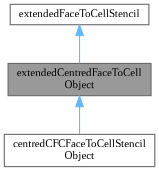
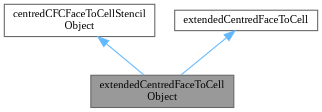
  digraph {
    fontname="Liberation Serif"
    node [color=gray40 fillcolor=white fontname="Liberation Serif" fontsize=10 shape=box style=filled]
    edge [color=steelblue1 dir=back fontname="Liberation Serif" fontsize=10 labelfontname=Helvetica labelfontsize=10 style=solid]
    n1 [fillcolor=grey60 fontcolor=black height=0.2 label="extendedCentredFaceToCell\lObject" width=0.4]
    n2 [height=0.2 label="centredCFCFaceToCellStencil\lObject" width=0.4]
-   n3 [height=0.2 label=extendedFaceToCellStencil width=0.4]
-   n1 -> n2
+   n3 [height=0.2 label=extendedCentredFaceToCell width=0.4]
+   n2 -> n1
    n3 -> n1
  }
